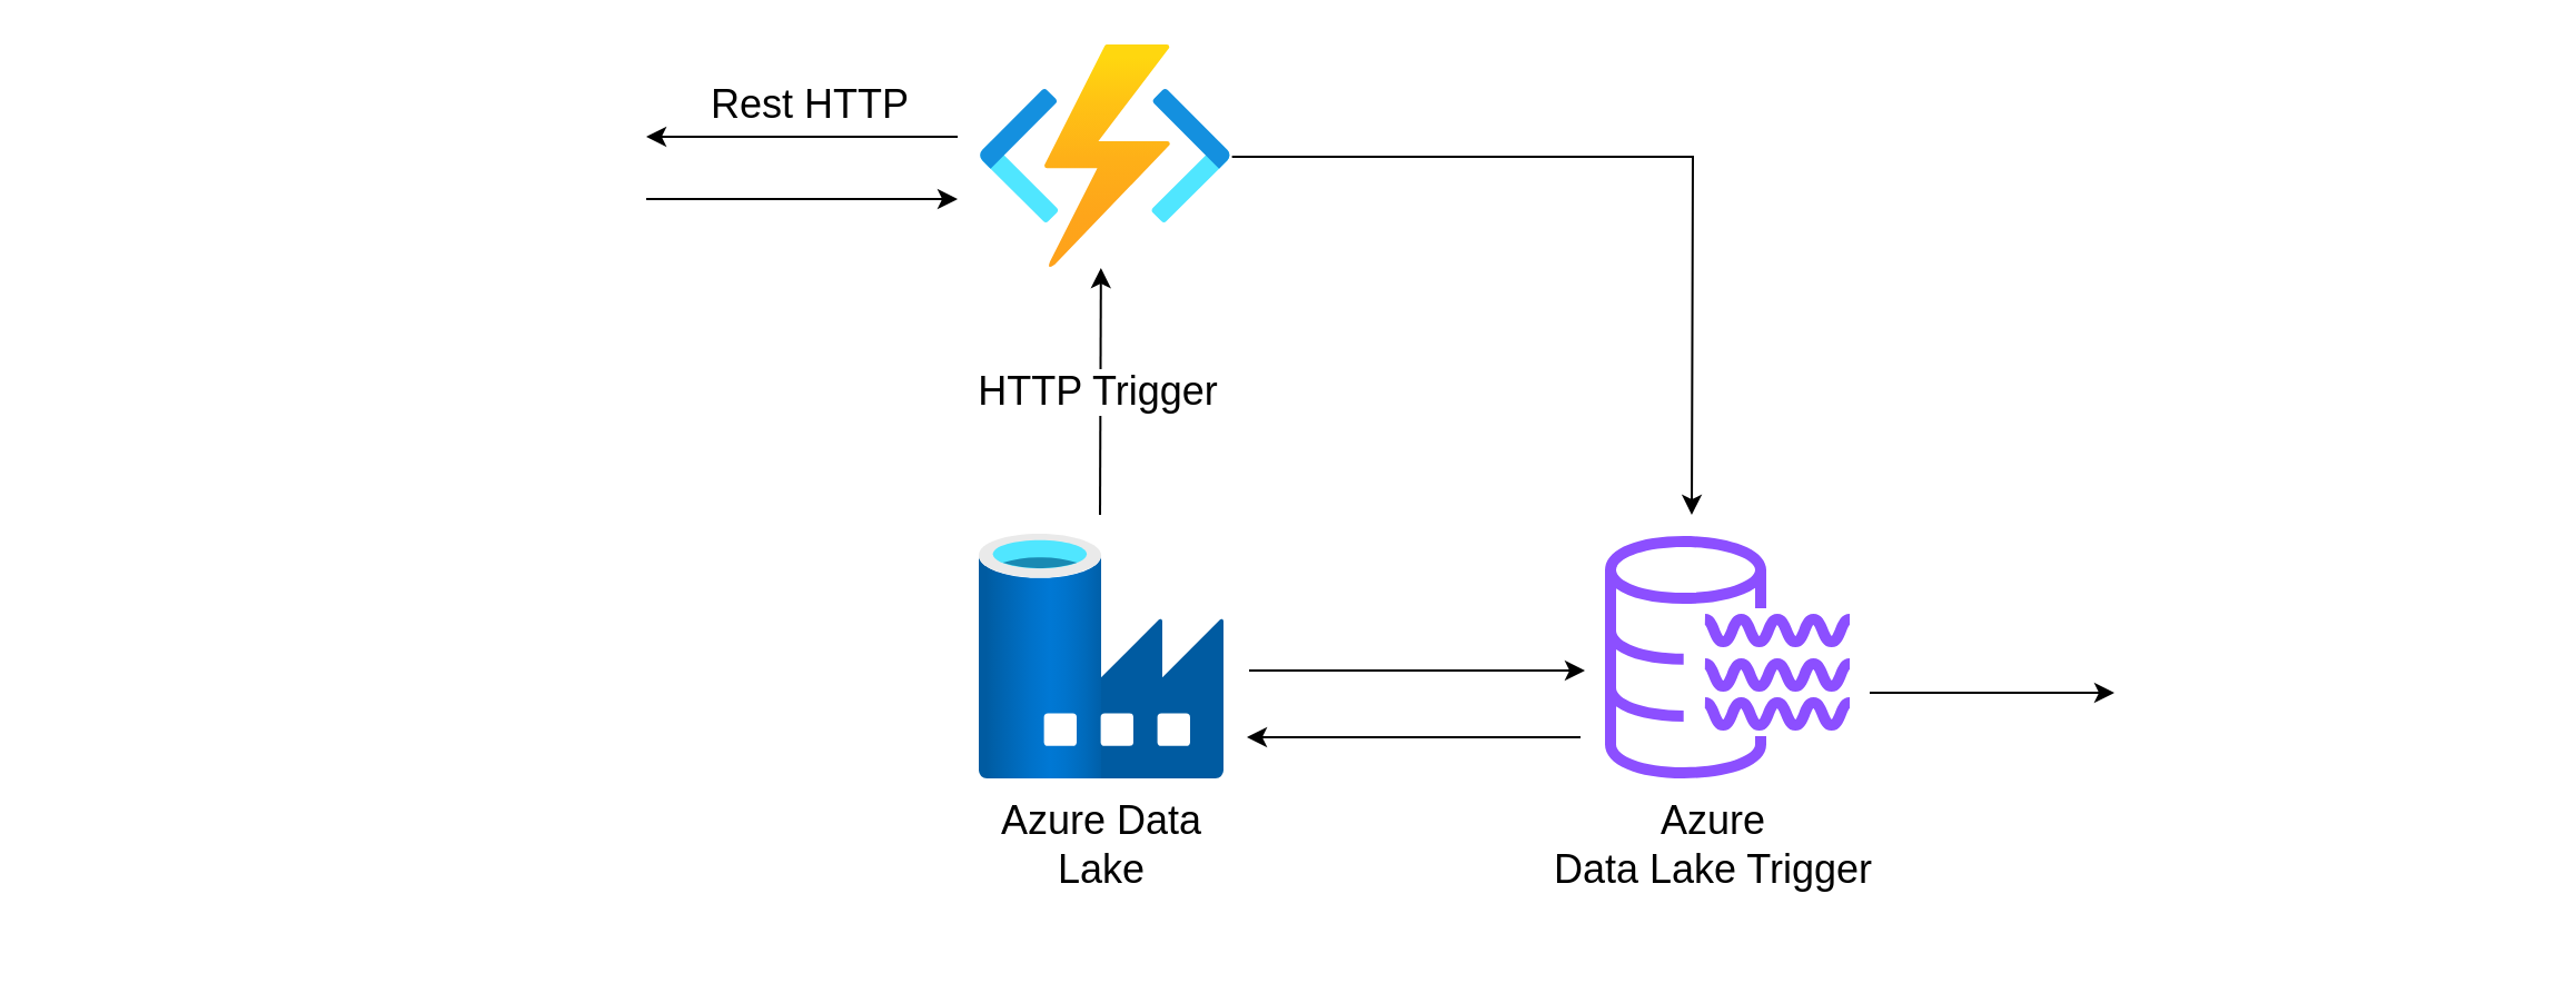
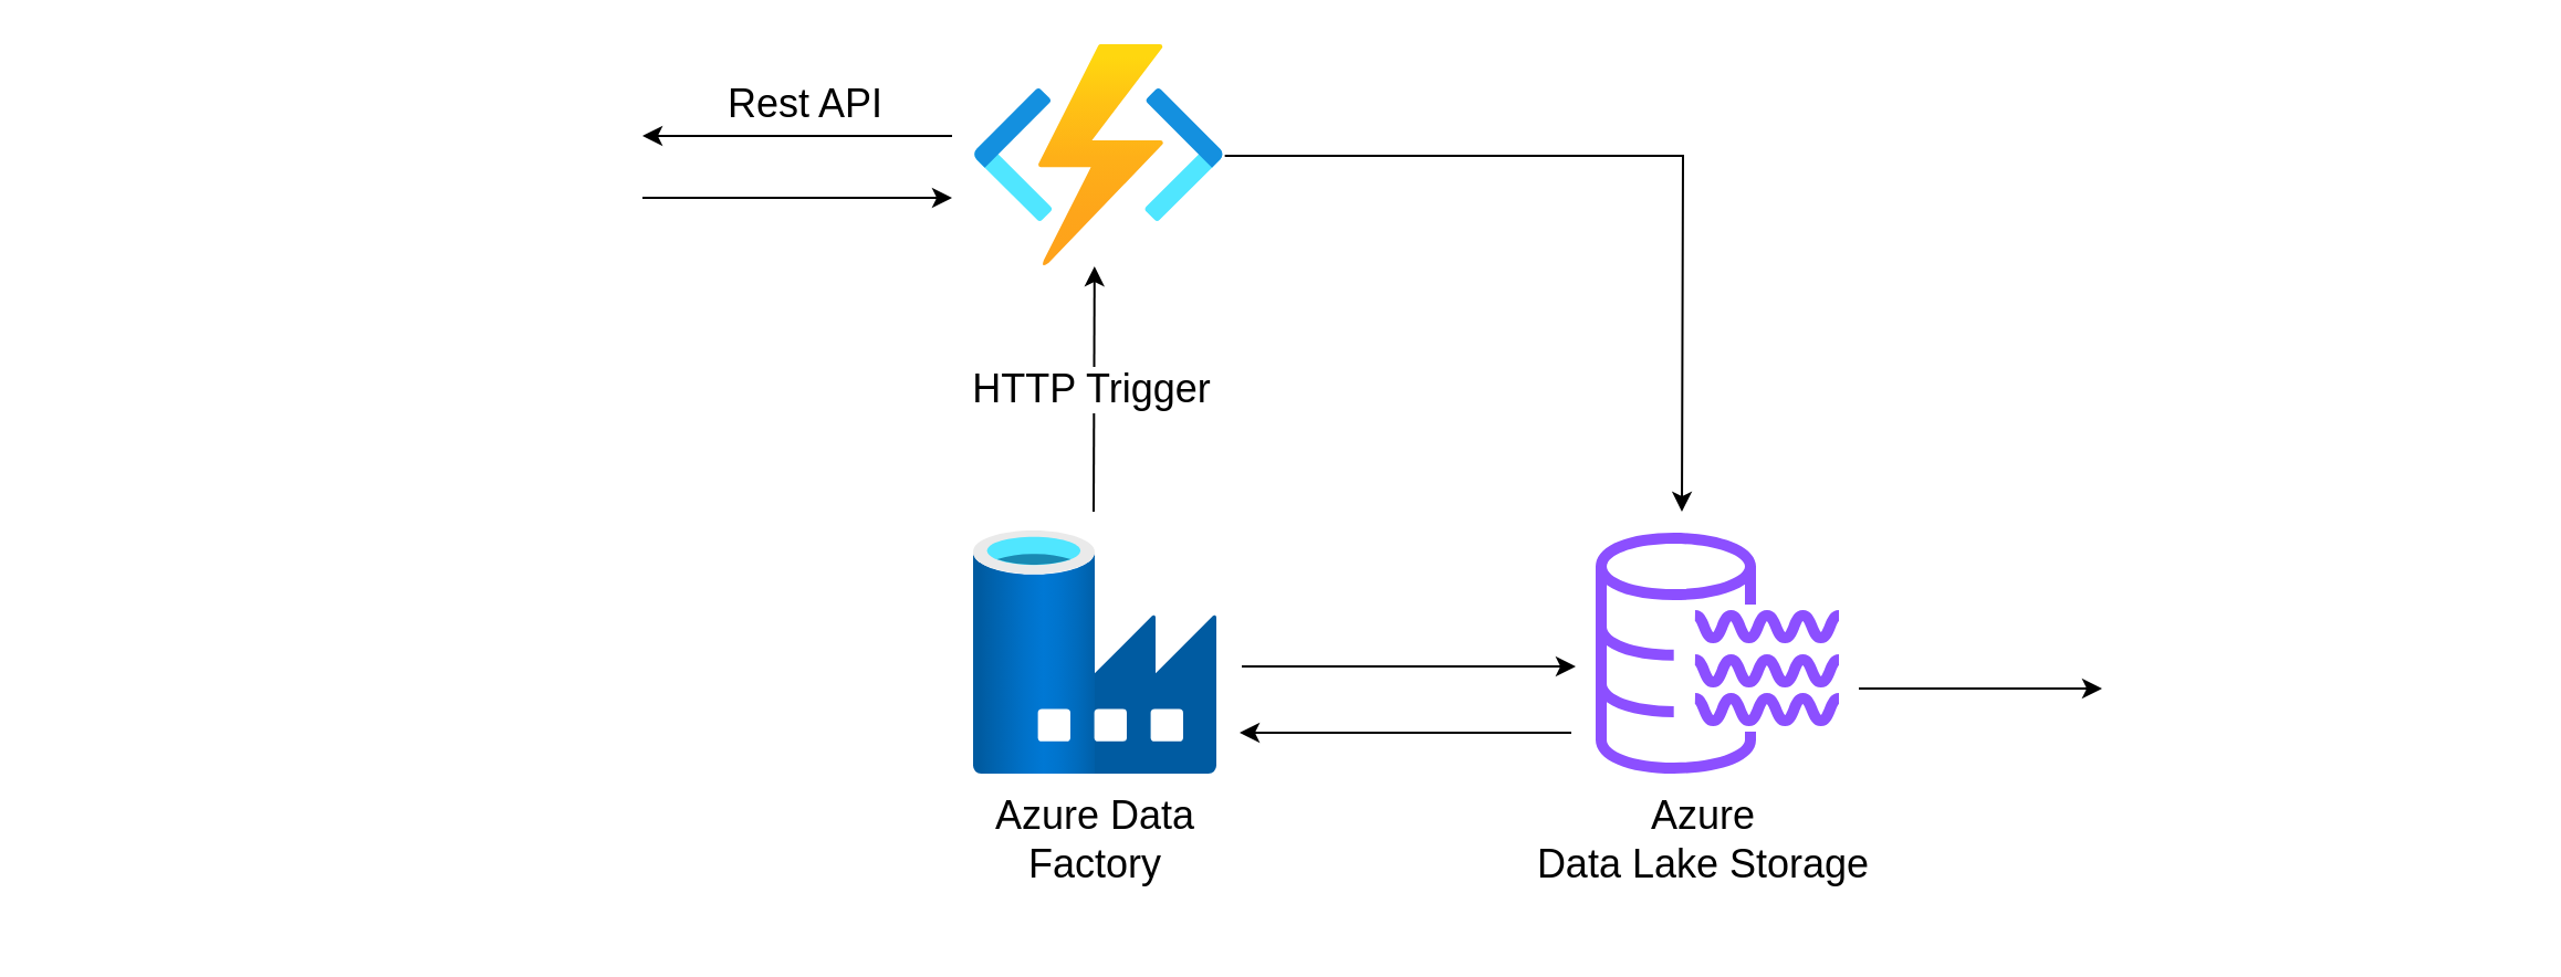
  <mxCell id="0" />
  <mxCell id="1" parent="0" />
  <mxCell id="2" style="edgeStyle=orthogonalEdgeStyle;rounded=0;orthogonalLoop=1;jettySize=auto;html=1;" edge="1" parent="1"><mxGeometry relative="1" as="geometry"><mxPoint x="561" y="301" as="sourcePoint" /><mxPoint x="712" y="301" as="targetPoint" /></mxGeometry></mxCell>
  <mxCell id="3" value="" style="image;aspect=fixed;html=1;points=[];align=center;fontSize=12;image=img/lib/azure2/databases/Data_Factory.svg;" vertex="1" parent="1"><mxGeometry x="440" y="240" width="110" height="110" as="geometry" /></mxCell>
- <mxCell id="4" value="&lt;font style=&quot;font-size: 18px;&quot;&gt;Azure Data Lake&lt;/font&gt;" style="text;html=1;strokeColor=none;fillColor=none;align=center;verticalAlign=middle;whiteSpace=wrap;rounded=0;" vertex="1" parent="1"><mxGeometry x="440" y="360" width="110" height="40" as="geometry" /></mxCell>
+ <mxCell id="4" value="&lt;font style=&quot;font-size: 18px;&quot;&gt;Azure Data Factory&lt;/font&gt;" style="text;html=1;strokeColor=none;fillColor=none;align=center;verticalAlign=middle;whiteSpace=wrap;rounded=0;" vertex="1" parent="1"><mxGeometry x="440" y="360" width="110" height="40" as="geometry" /></mxCell>
  <mxCell id="5" style="edgeStyle=orthogonalEdgeStyle;rounded=0;orthogonalLoop=1;jettySize=auto;html=1;" edge="1" parent="1" source="6"><mxGeometry relative="1" as="geometry"><mxPoint x="760" y="231" as="targetPoint" /></mxGeometry></mxCell>
  <mxCell id="6" value="" style="image;aspect=fixed;html=1;points=[];align=center;fontSize=12;image=img/lib/azure2/iot/Function_Apps.svg;" vertex="1" parent="1"><mxGeometry x="440" y="20" width="113.33" height="100" as="geometry" /></mxCell>
  <mxCell id="7" value="" style="shape=image;verticalLabelPosition=bottom;labelBackgroundColor=default;verticalAlign=top;aspect=fixed;imageAspect=0;image=https://alternative.me/media/256/surveycto-icon-n2vogk278ug0z82w-c.png;clipPath=inset(33.59% 0% 33.98% 0%);" vertex="1" parent="1"><mxGeometry x="20" y="37" width="256" height="83" as="geometry" /></mxCell>
  <mxCell id="8" value="" style="endArrow=classic;html=1;rounded=0;" edge="1" parent="1"><mxGeometry width="50" height="50" relative="1" as="geometry"><mxPoint x="290" y="89" as="sourcePoint" /><mxPoint x="430" y="89" as="targetPoint" /></mxGeometry></mxCell>
  <mxCell id="9" value="" style="endArrow=classic;html=1;rounded=0;" edge="1" parent="1"><mxGeometry width="50" height="50" relative="1" as="geometry"><mxPoint x="430" y="61" as="sourcePoint" /><mxPoint x="290" y="61" as="targetPoint" /></mxGeometry></mxCell>
  <mxCell id="10" value="" style="endArrow=classic;html=1;rounded=0;" edge="1" parent="1"><mxGeometry width="50" height="50" relative="1" as="geometry"><mxPoint x="494" y="231" as="sourcePoint" /><mxPoint x="494.41" y="120" as="targetPoint" /></mxGeometry></mxCell>
  <mxCell id="11" value="&lt;font style=&quot;font-size: 18px;&quot;&gt;HTTP Trigger&lt;/font&gt;" style="edgeLabel;html=1;align=center;verticalAlign=middle;resizable=0;points=[];" vertex="1" connectable="0" parent="10"><mxGeometry x="-0.005" y="2" relative="1" as="geometry"><mxPoint as="offset" /></mxGeometry></mxCell>
- <mxCell id="12" value="&lt;font style=&quot;font-size: 18px;&quot;&gt;Rest HTTP&lt;/font&gt;" style="text;html=1;strokeColor=none;fillColor=none;align=center;verticalAlign=middle;whiteSpace=wrap;rounded=0;" vertex="1" parent="1"><mxGeometry x="309" y="27" width="110" height="40" as="geometry" /></mxCell>
+ <mxCell id="12" value="&lt;font style=&quot;font-size: 18px;&quot;&gt;Rest API&lt;/font&gt;" style="text;html=1;strokeColor=none;fillColor=none;align=center;verticalAlign=middle;whiteSpace=wrap;rounded=0;" vertex="1" parent="1"><mxGeometry x="309" y="27" width="110" height="40" as="geometry" /></mxCell>
  <mxCell id="13" style="edgeStyle=orthogonalEdgeStyle;rounded=0;orthogonalLoop=1;jettySize=auto;html=1;" edge="1" parent="1"><mxGeometry relative="1" as="geometry"><mxPoint x="710" y="331" as="sourcePoint" /><mxPoint x="560" y="331" as="targetPoint" /></mxGeometry></mxCell>
  <mxCell id="14" value="" style="sketch=0;outlineConnect=0;fontColor=#232F3E;gradientColor=none;fillColor=#8C4FFF;strokeColor=none;dashed=0;verticalLabelPosition=bottom;verticalAlign=top;align=center;html=1;fontSize=12;fontStyle=0;aspect=fixed;pointerEvents=1;shape=mxgraph.aws4.data_lake_resource_icon;" vertex="1" parent="1"><mxGeometry x="721" y="240" width="110" height="110" as="geometry" /></mxCell>
- <mxCell id="15" value="&lt;font style=&quot;font-size: 18px;&quot;&gt;Azure &lt;br&gt;Data Lake Trigger&lt;/font&gt;" style="text;html=1;strokeColor=none;fillColor=none;align=center;verticalAlign=middle;whiteSpace=wrap;rounded=0;" vertex="1" parent="1"><mxGeometry x="690" y="360" width="160" height="40" as="geometry" /></mxCell>
+ <mxCell id="15" value="&lt;font style=&quot;font-size: 18px;&quot;&gt;Azure &lt;br&gt;Data Lake Storage&lt;/font&gt;" style="text;html=1;strokeColor=none;fillColor=none;align=center;verticalAlign=middle;whiteSpace=wrap;rounded=0;" vertex="1" parent="1"><mxGeometry x="690" y="360" width="160" height="40" as="geometry" /></mxCell>
  <mxCell id="16" value="" style="shape=image;verticalLabelPosition=bottom;labelBackgroundColor=default;verticalAlign=top;aspect=fixed;imageAspect=0;image=https://www.spins.com/wp-content/uploads/2020/05/Artboard-Copy.png;" vertex="1" parent="1"><mxGeometry x="900" y="240" width="235.04" height="180" as="geometry" /></mxCell>
  <mxCell id="17" style="edgeStyle=orthogonalEdgeStyle;rounded=0;orthogonalLoop=1;jettySize=auto;html=1;" edge="1" parent="1"><mxGeometry relative="1" as="geometry"><mxPoint x="840" y="311" as="sourcePoint" /><mxPoint x="950" y="311" as="targetPoint" /></mxGeometry></mxCell>
